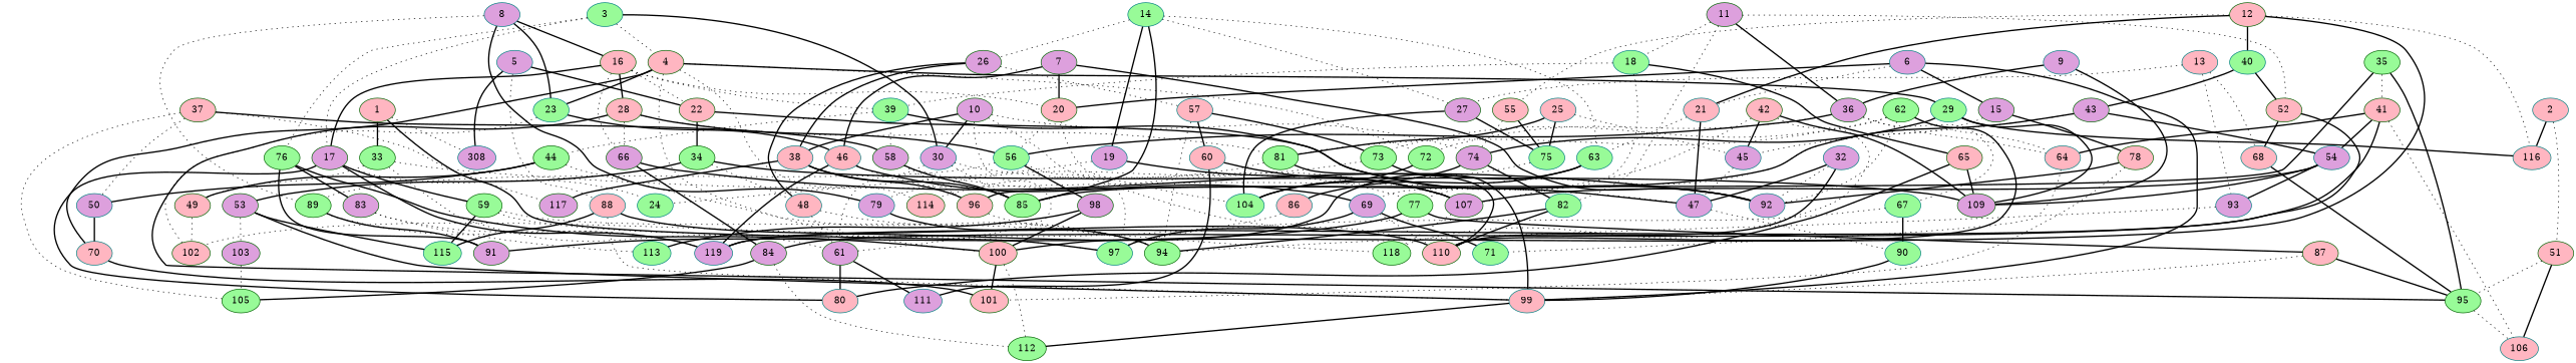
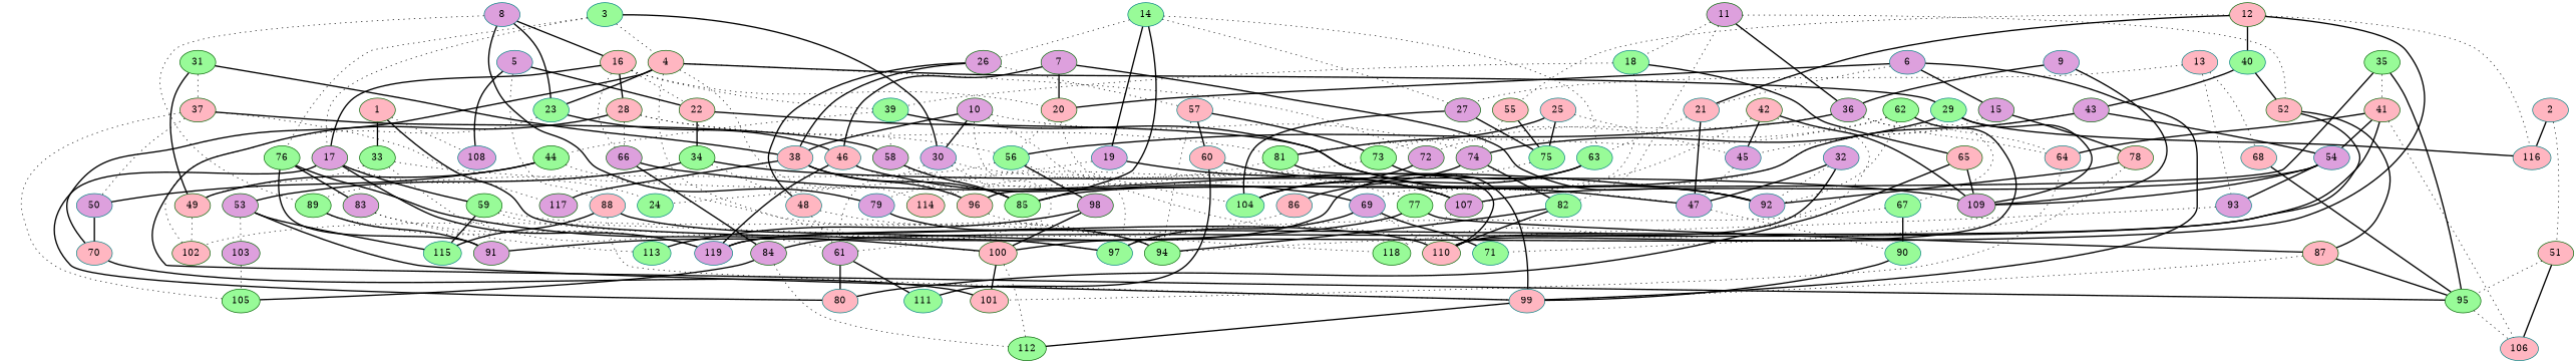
  graph {
    node [color=darkgreen fillcolor=lightpink style=filled]
    edge [style=bold]
    33 [fillcolor=palegreen]
    1
    97 [color=teal fillcolor=palegreen]
-   108 [color=teal fillcolor=plum label=308]
+   108 [color=teal fillcolor=plum]
    61 [fillcolor=plum]
    47 [color=teal fillcolor=plum]
    49
    2 [color=teal]
    51
    116 [color=teal]
    95 [fillcolor=palegreen]
    106 [color=teal]
    3 [color=teal fillcolor=palegreen]
    4
    17 [fillcolor=plum]
    30 [color=teal fillcolor=plum]
    76 [fillcolor=palegreen]
    23 [color=teal fillcolor=palegreen]
    29 [color=teal fillcolor=palegreen]
    70 [color=teal]
-   72 [fillcolor=palegreen]
+   72 [fillcolor=plum]
    100
    114
    24 [color=teal fillcolor=palegreen]
    59 [fillcolor=palegreen]
    80 [color=teal]
    119 [color=teal fillcolor=plum]
    85 [fillcolor=palegreen]
    107 [fillcolor=plum]
    83 [fillcolor=plum]
    91 [fillcolor=plum]
    46 [color=teal]
    102
    109 [fillcolor=plum]
    74 [fillcolor=plum]
    101
    104 [color=teal fillcolor=palegreen]
    112 [fillcolor=palegreen]
    5 [color=teal fillcolor=plum]
    22
    88 [color=teal]
    92 [color=teal fillcolor=plum]
    34 [fillcolor=palegreen]
    99 [color=teal]
    110
    115 [color=teal fillcolor=palegreen]
    6 [color=teal fillcolor=plum]
    15 [fillcolor=plum]
    20
    21 [color=teal]
    77 [fillcolor=palegreen]
    78
    56 [color=teal fillcolor=palegreen]
    63 [color=teal fillcolor=palegreen]
    7 [fillcolor=plum]
    69 [color=teal fillcolor=plum]
    96
    8 [color=teal fillcolor=plum]
    16
    79 [color=teal fillcolor=plum]
    89 [fillcolor=palegreen]
    28
    39 [color=teal fillcolor=palegreen]
    66 [fillcolor=plum]
    94 [fillcolor=palegreen]
    9 [color=teal fillcolor=plum]
    36 [fillcolor=plum]
    64 [color=teal]
    67 [color=teal fillcolor=palegreen]
    10 [fillcolor=plum]
    38 [color=teal]
    117 [fillcolor=plum]
-   111 [color=teal fillcolor=plum]
+   111 [color=teal fillcolor=palegreen]
    82 [color=teal fillcolor=palegreen]
    11 [fillcolor=plum]
    18 [color=teal fillcolor=palegreen]
    52
    65
    84 [fillcolor=plum]
    87
    12
    40 [color=teal fillcolor=palegreen]
    55
    43 [fillcolor=plum]
    75 [color=teal fillcolor=palegreen]
    13 [color=teal]
    27 [fillcolor=plum]
    68 [color=teal]
    93 [color=teal fillcolor=plum]
    14 [color=teal fillcolor=palegreen]
    19 [color=teal fillcolor=plum]
    26 [fillcolor=plum]
    48 [color=teal]
    57 [color=teal]
    86 [color=teal]
    81 [fillcolor=palegreen]
    58 [fillcolor=plum]
    44 [fillcolor=palegreen]
    71 [color=teal fillcolor=palegreen]
    118 [fillcolor=palegreen]
    98 [fillcolor=plum]
    90 [color=teal fillcolor=palegreen]
    53 [fillcolor=plum]
    25 [color=teal]
    45 [color=teal fillcolor=plum]
    60 [color=teal]
    73 [fillcolor=palegreen]
+   31 [fillcolor=palegreen]
    37
    50 [color=teal fillcolor=plum]
    105 [fillcolor=palegreen]
    32 [color=teal fillcolor=plum]
    103 [fillcolor=plum]
    35 [fillcolor=palegreen]
    41
    54 [color=teal fillcolor=plum]
    42
    113 [color=teal fillcolor=palegreen]
    62 [fillcolor=palegreen]
    33 -- 61 [style=dotted]
    33 -- 47 [style=dotted]
    33 -- 49 [style=dotted]
    1 -- 33
    1 -- 97
    1 -- 108 [style=dotted]
    61 -- 80
    61 -- 111
    47 -- 90 [style=dotted]
    49 -- 102 [style=dotted]
    2 -- 51 [style=dotted]
    2 -- 116
    51 -- 95 [style=dotted]
    51 -- 106
    95 -- 106 [style=dotted]
    3 -- 4 [style=dotted]
    3 -- 17 [style=dotted]
    3 -- 30
    3 -- 76 [style=dotted]
    4 -- 23
    4 -- 29
    4 -- 70
    4 -- 72 [style=dotted]
    4 -- 100 [style=dotted]
    4 -- 114 [style=dotted]
    17 -- 24 [style=dotted]
    17 -- 59
    17 -- 80
    17 -- 119
    30 -- 61 [style=dotted]
    30 -- 85 [style=dotted]
    30 -- 107 [style=dotted]
    76 -- 100
    76 -- 83
    76 -- 91
    23 -- 46
    23 -- 102 [style=dotted]
    29 -- 116
    29 -- 109
    29 -- 74
    70 -- 101
    72 -- 104
    100 -- 101
    100 -- 112 [style=dotted]
    59 -- 97 [style=dotted]
    59 -- 115
    59 -- 94 [style=dotted]
    107 -- 118 [style=dotted]
    83 -- 119 [style=dotted]
    83 -- 113 [style=dotted]
    46 -- 119
    46 -- 69
    46 -- 96 [style=dotted]
    74 -- 104
    74 -- 82
    5 -- 108
    5 -- 22
    5 -- 88 [style=dotted]
    22 -- 92
    22 -- 34
    88 -- 99 [style=dotted]
    88 -- 110
    88 -- 115
    34 -- 109
    34 -- 48 [style=dotted]
    34 -- 53
    99 -- 112
    6 -- 99
    6 -- 15
    6 -- 20
    6 -- 21 [style=dotted]
    15 -- 77 [style=dotted]
    15 -- 78
    20 -- 104 [style=dotted]
    20 -- 56 [style=dotted]
    21 -- 47
    21 -- 63 [style=dotted]
    77 -- 91
    77 -- 87
    78 -- 101 [style=dotted]
    78 -- 92
    56 -- 97 [style=dotted]
    56 -- 89 [style=dotted]
    56 -- 98
    63 -- 119
    63 -- 86
    7 -- 46
    7 -- 92
    7 -- 20
    69 -- 97
    69 -- 110 [style=dotted]
    69 -- 71
    96 -- 118 [style=dotted]
    8 -- 23
    8 -- 16
    8 -- 79
    8 -- 89 [style=dotted]
    16 -- 17
    16 -- 22 [style=dotted]
    16 -- 20 [style=dotted]
    16 -- 28
    16 -- 39 [style=dotted]
    16 -- 66 [style=dotted]
    79 -- 94
    89 -- 119 [style=dotted]
    89 -- 91
    28 -- 95
-   28 -- 56
+   28 -- 56 [style=dotted]
    28 -- 66 [style=dotted]
    28 -- 81 [style=dotted]
    39 -- 47
    39 -- 58 [style=dotted]
    39 -- 44 [style=dotted]
    66 -- 92
    66 -- 84
    9 -- 109
    9 -- 36
    36 -- 72 [style=dotted]
    36 -- 56
    36 -- 64 [style=dotted]
    36 -- 67 [style=dotted]
    64 -- 71 [style=dotted]
    67 -- 97 [style=dotted]
    67 -- 90
    10 -- 61 [style=dotted]
    10 -- 30
    10 -- 74 [style=dotted]
    10 -- 110 [style=dotted]
    10 -- 38
    38 -- 85
    38 -- 96
    38 -- 117
    82 -- 110
    82 -- 94
    11 -- 36
    11 -- 82 [style=dotted]
    11 -- 18 [style=dotted]
    11 -- 52 [style=dotted]
    18 -- 69 [style=dotted]
    18 -- 39 [style=dotted]
    18 -- 65
    52 -- 84
-   52 -- 68
+   52 -- 87
    65 -- 80
    65 -- 109
    84 -- 112 [style=dotted]
    84 -- 105
    87 -- 95
    87 -- 99 [style=dotted]
    12 -- 116 [style=dotted]
    12 -- 100
    12 -- 21
    12 -- 40
    12 -- 55 [style=dotted]
    40 -- 52
    40 -- 43
    55 -- 74 [style=dotted]
    55 -- 75
    43 -- 85
    43 -- 45 [style=dotted]
    43 -- 54
    75 -- 104 [style=dotted]
    13 -- 27 [style=dotted]
    13 -- 68 [style=dotted]
    13 -- 93 [style=dotted]
    27 -- 104
    27 -- 75
    68 -- 95
    93 -- 94 [style=dotted]
    14 -- 85
    14 -- 63 [style=dotted]
    14 -- 27 [style=dotted]
    14 -- 19
    14 -- 26 [style=dotted]
    19 -- 24 [style=dotted]
    19 -- 107
    26 -- 38
    26 -- 48
    26 -- 57 [style=dotted]
    48 -- 61 [style=dotted]
    48 -- 94 [style=dotted]
    57 -- 94 [style=dotted]
    57 -- 60
    57 -- 73
    86 -- 102 [style=dotted]
    81 -- 114 [style=dotted]
    81 -- 110
    58 -- 85
    58 -- 77 [style=dotted]
    58 -- 96 [style=dotted]
    44 -- 49
    44 -- 94 [style=dotted]
    44 -- 50
    98 -- 100
    98 -- 113
    90 -- 99
    53 -- 99
    53 -- 115
    53 -- 103 [style=dotted]
    25 -- 75
    25 -- 81
    25 -- 45 [style=dotted]
    45 -- 47 [style=dotted]
    60 -- 107
    60 -- 111
    73 -- 99
    73 -- 79 [style=dotted]
+   31 -- 49
+   31 -- 38
+   31 -- 37 [style=dotted]
    37 -- 117 [style=dotted]
    37 -- 58
    37 -- 50 [style=dotted]
    37 -- 105 [style=dotted]
    50 -- 70
    32 -- 47
    32 -- 92 [style=dotted]
    32 -- 110
    103 -- 105 [style=dotted]
    35 -- 95
    35 -- 96
    35 -- 41 [style=dotted]
    41 -- 106 [style=dotted]
    41 -- 119
    41 -- 64
    41 -- 54
    54 -- 107
    54 -- 109
    54 -- 93
    42 -- 107 [style=dotted]
    42 -- 109
    42 -- 118 [style=dotted]
    42 -- 45
    62 -- 92 [style=dotted]
    62 -- 110
    62 -- 64 [style=dotted]
    62 -- 81 [style=dotted]
    62 -- 73 [style=dotted]
  }
